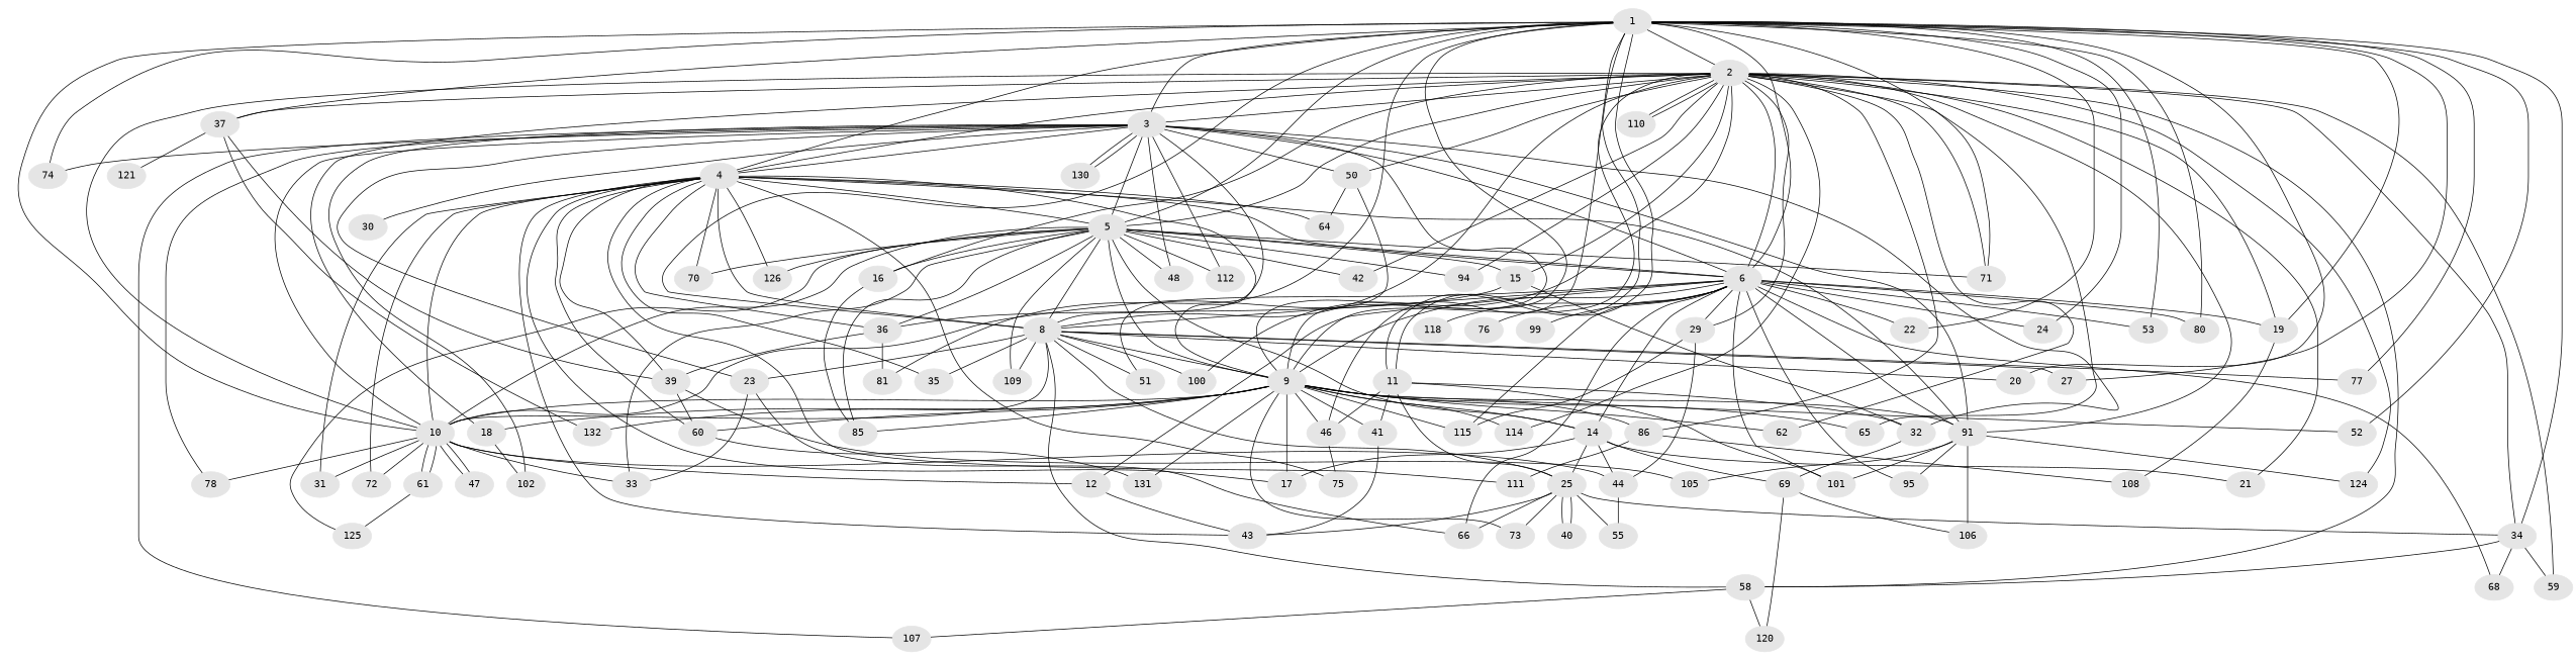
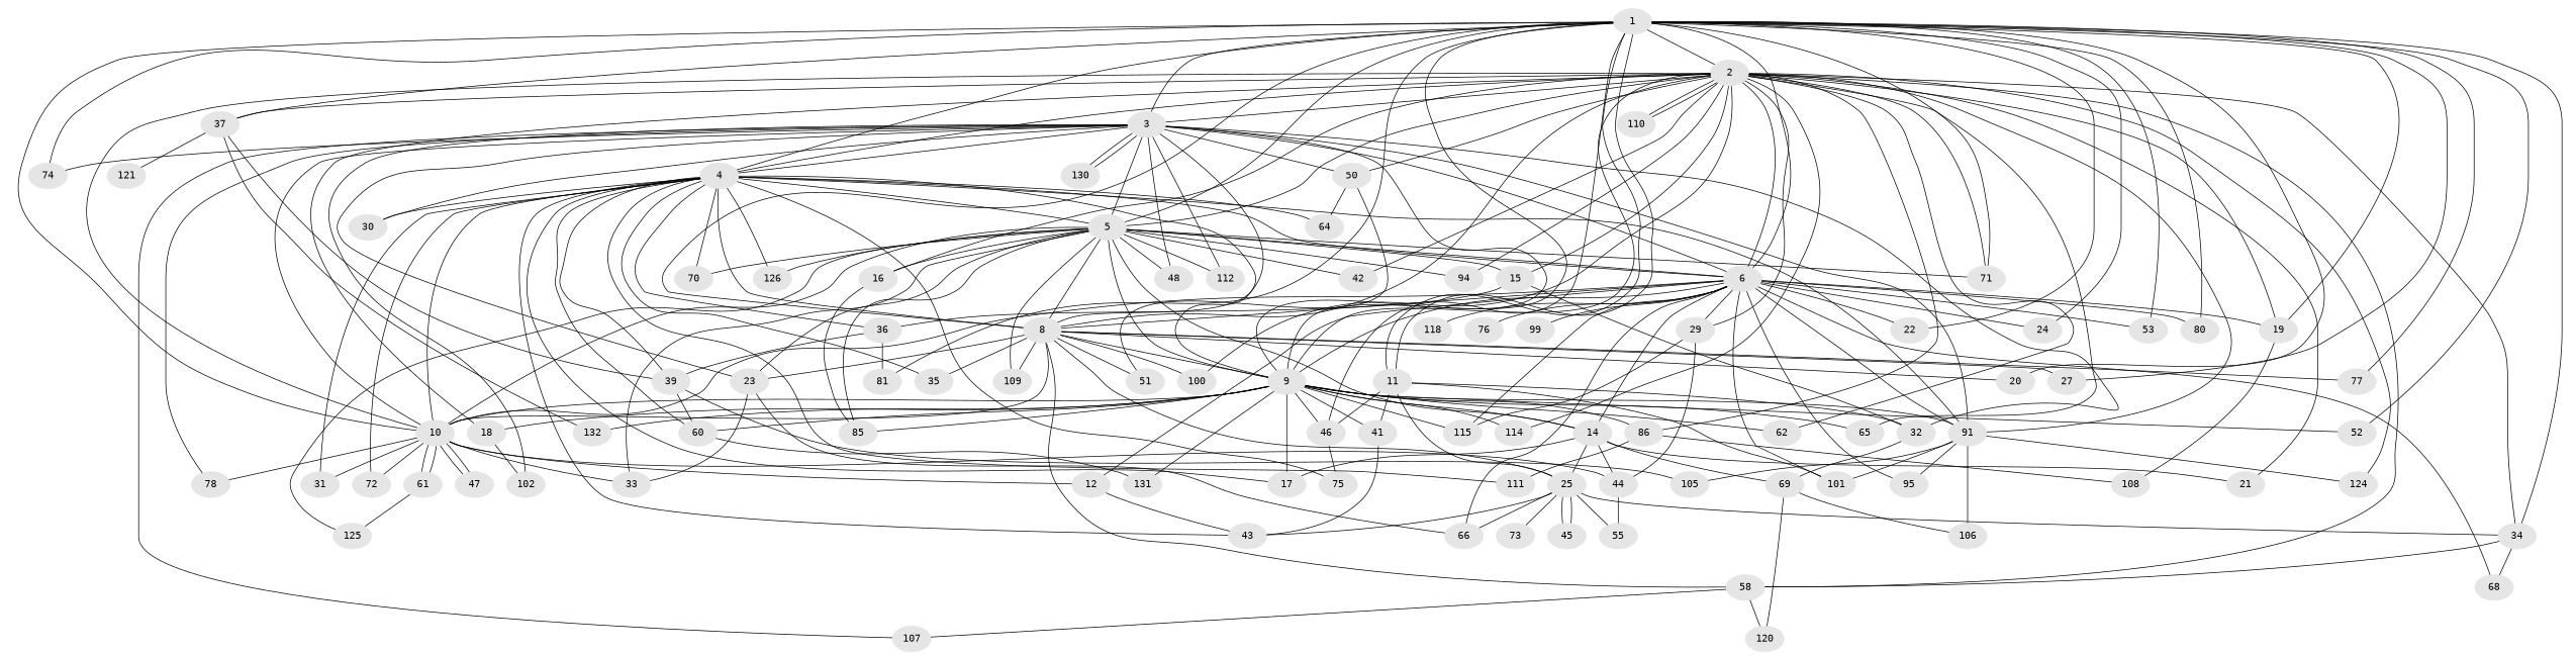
  graph {
    fontname="DejaVu Sans Mono"
    node [color=gray90 fontname="DejaVu Sans Mono" style=filled]
    edge [fontname="DejaVu Sans Mono"]
    1 [super="+38"]
    2 [super="+93"]
    3 [super="+122"]
    4 [super="+128"]
    5 [super="+90"]
    6 [super="+7"]
    8 [super="+13"]
    9 [super="+116"]
    10 [super="+129"]
    11 [super="+26"]
    19 [super="+49"]
    20
    22
    24
    27
    34 [super="+97"]
    37 [super="+83"]
    46 [super="+92"]
    52 [super="+54"]
    53
    71 [super="+127"]
    74
    77
    80 [super="+84"]
    81
    15 [super="+57"]
    16
    18
    21
    29
    42
    50
    58 [super="+89"]
-   59
    62 [super="+88"]
    65
    86
    91 [super="+98"]
    94
    100
    110
    114
    n43 [label=124]
    23 [super="+67"]
    30 [super="+79"]
    32
    48
    78
    102
    107
    112
    130
    17 [super="+40"]
    31
    35
    36
    39 [super="+56"]
    43 [super="+96"]
    60 [super="+103"]
    64
    70
    72
    75
    111
    126
    14 [super="+28"]
    33 [super="+119"]
    85 [super="+87"]
    109
    125
    12 [super="+82"]
    66
    68
    76
    95
    99
    101 [super="+124"]
    115 [super="+117"]
    118
    25 [super="+104"]
    51
    41
    73
    131
    132
    44 [super="+63"]
    47
    61
    108
    121
    120
    105
    106
    69 [super="+113"]
-   45 [label=40]
+   45
    55
    1 -- 2
    1 -- 3
    1 -- 4 [weight=2]
    1 -- 5
    1 -- 6 [weight=2]
    1 -- 8
    1 -- 9
    1 -- 10
    1 -- 11
    1 -- 11
    1 -- 19
    1 -- 20
    1 -- 22
    1 -- 24
    1 -- 27
    1 -- 34
    1 -- 37 [weight=2]
    1 -- 46
    1 -- 52
    1 -- 53
    1 -- 71
    1 -- 74
    1 -- 77
    1 -- 80
    1 -- 81
    2 -- 3
    2 -- 4
    2 -- 5 [weight=2]
    2 -- 6 [weight=2]
    2 -- 8
    2 -- 9
    2 -- 10
    2 -- 19
    2 -- 34
    2 -- 37
    2 -- 71
    2 -- 15
    2 -- 16
    2 -- 18
    2 -- 21
    2 -- 29
    2 -- 42
    2 -- 50
    2 -- 58
-   2 -- 59
    2 -- 62
    2 -- 65
    2 -- 86
    2 -- 91
    2 -- 94
    2 -- 100
    2 -- 110
    2 -- 110
    2 -- 114
    2 -- n43
    3 -- 4
    3 -- 5
    3 -- 6 [weight=2]
    3 -- 8
    3 -- 9
    3 -- 10
    3 -- 74
    3 -- 50
    3 -- 91 [weight=2]
    3 -- 23
    3 -- 30
    3 -- 32
    3 -- 48
    3 -- 78
    3 -- 102
    3 -- 107
    3 -- 112
    3 -- 130
    3 -- 130
    4 -- 5
    4 -- 6 [weight=2]
    4 -- 8
    4 -- 9
    4 -- 10
    4 -- 91
+   4 -- 30 [weight=2]
    4 -- 17
    4 -- 31
    4 -- 35
    4 -- 36
    4 -- 39
    4 -- 43
    4 -- 60
    4 -- 64
    4 -- 70
    4 -- 72
    4 -- 75
    4 -- 111
    4 -- 126
    5 -- 6 [weight=2]
    5 -- 8
    5 -- 9
    5 -- 10
    5 -- 71
    5 -- 15
    5 -- 16
    5 -- 42
    5 -- 94
-   5 -- 36
+   5 -- 23
    5 -- 48
    5 -- 112
    5 -- 70
    5 -- 126
    5 -- 14
    5 -- 33
    5 -- 85
    5 -- 109
    5 -- 125
    6 -- 8 [weight=2]
    6 -- 9 [weight=2]
    6 -- 10 [weight=2]
    6 -- 19
    6 -- 22
    6 -- 24
    6 -- 53
    6 -- 80
    6 -- 29
    6 -- 91
    6 -- 14
    6 -- 12
    6 -- 66
    6 -- 68
    6 -- 76 [weight=2]
    6 -- 95
    6 -- 99 [weight=2]
    6 -- 101
    6 -- 115
    6 -- 118 [weight=2]
    8 -- 9 [weight=2]
    8 -- 10 [weight=2]
    8 -- 20
    8 -- 27
    8 -- 77
    8 -- 58
    8 -- 100
    8 -- 23
    8 -- 35
    8 -- 109
    8 -- 25
    8 -- 51
    9 -- 10
    9 -- 46
    9 -- 52 [weight=2]
    9 -- 18
    9 -- 62
    9 -- 65
    9 -- 86
    9 -- 91
    9 -- 114
    9 -- 17
    9 -- 60
    9 -- 14
    9 -- 85
    9 -- 115
    9 -- 41
-   9 -- 73
    9 -- 131
    9 -- 132
    10 -- 78
    10 -- 31
    10 -- 72
    10 -- 33
    10 -- 12
    10 -- 44
    10 -- 47
    10 -- 47
    10 -- 61
    10 -- 61
    11 -- 46
    11 -- 32
    11 -- 101
    11 -- 25
    11 -- 41
    19 -- 108
    34 -- 58
-   34 -- 59
    34 -- 68
    37 -- 39
    37 -- 132
    37 -- 121 [weight=2]
    46 -- 75
    15 -- 32
    15 -- 36
    16 -- 85
    18 -- 102
    29 -- 115
    29 -- 44
    50 -- 64
    50 -- 51
    58 -- 107
    58 -- 120
    86 -- 111
    86 -- 108
    91 -- n43
    91 -- 95
    91 -- 101
    91 -- 105
    91 -- 106 [weight=2]
    23 -- 33
    23 -- 66
    32 -- 69
    36 -- 81
    36 -- 39
    39 -- 60
    39 -- 105
    60 -- 131
    14 -- 21
    14 -- 17
    14 -- 25
    14 -- 44
    14 -- 69
    12 -- 43
    25 -- 34
    25 -- 43
    25 -- 66
    25 -- 73
    25 -- 45
    25 -- 45
    25 -- 55
    41 -- 43
    44 -- 55
    61 -- 125
    69 -- 120
    69 -- 106
  }
